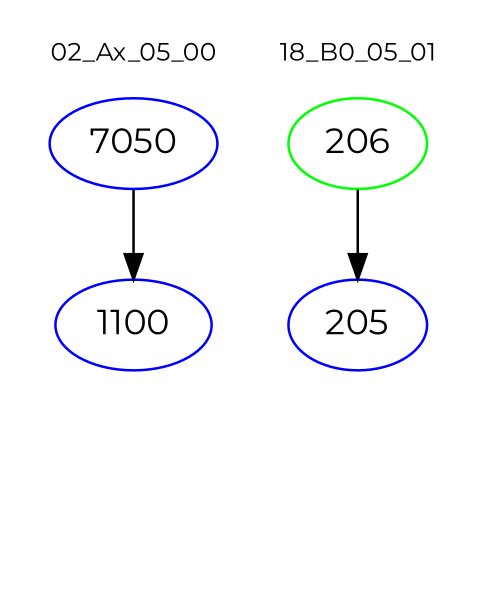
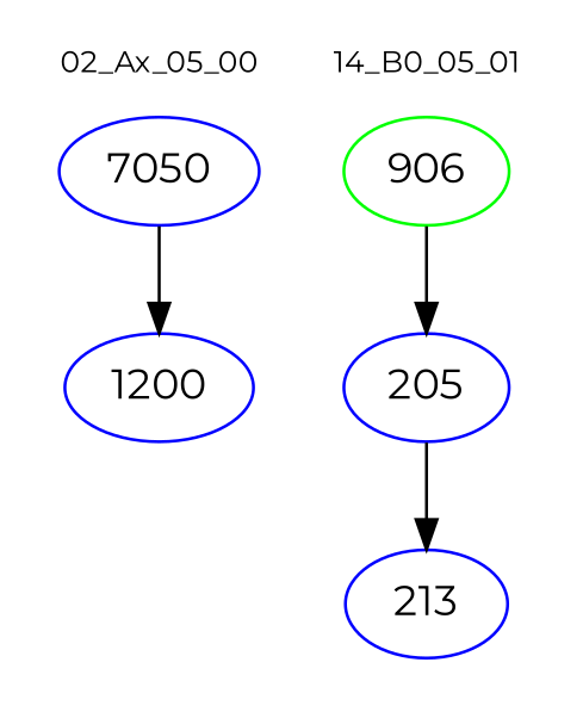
  digraph {
    fontname=Montserrat
    node [color=blue fontname=Montserrat]
    edge [color=black fontname=Montserrat]
    n1 [label=7050]
-   n2 [label=1100]
-   n3 [color=green label=206]
+   n2 [label=1200]
+   n3 [color=green label=906]
    n4 [label=205]
+   n5 [label=213]
    subgraph cluster_1 {
      color=white
      fontsize=10
      label="02_Ax_05_00"
      n1
      n2
    }
    subgraph cluster_2 {
      color=white
      fontsize=10
-     label="18_B0_05_01"
+     label="14_B0_05_01"
      n3
      n4
+     n5
    }
    n1 -> n2
    n3 -> n4
+   n4 -> n5
  }
